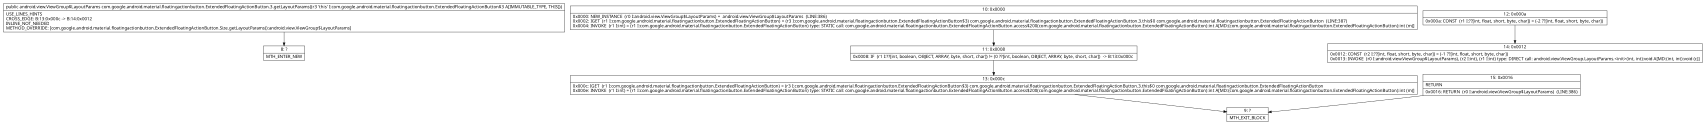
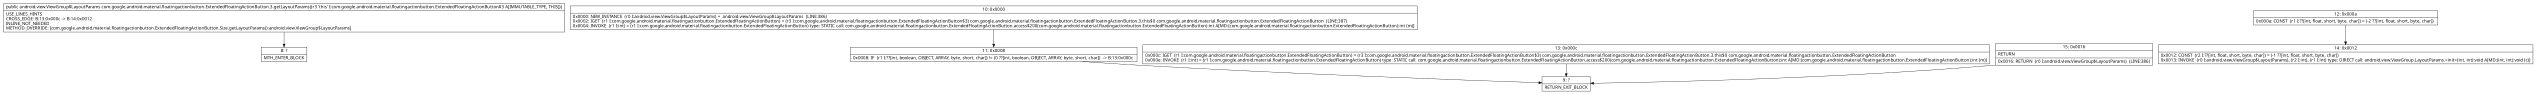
  digraph {
    fontname="Noto Sans"
    node [fontname="Noto Sans" shape=record]
    edge [fontname="Noto Sans"]
-   n1 [label="{8\:\ ?|MTH_ENTER_NEW\l}"]
+   n1 [label="{8\:\ ?|MTH_ENTER_BLOCK\l}"]
    n2 [label="{10\:\ 0x0000|0x0000: NEW_INSTANCE  (r0 I:android.view.ViewGroup$LayoutParams) =  android.view.ViewGroup$LayoutParams  (LINE:386)\l0x0002: IGET  (r1 I:com.google.android.material.floatingactionbutton.ExtendedFloatingActionButton) = (r3 I:com.google.android.material.floatingactionbutton.ExtendedFloatingActionButton$3) com.google.android.material.floatingactionbutton.ExtendedFloatingActionButton.3.this$0 com.google.android.material.floatingactionbutton.ExtendedFloatingActionButton  (LINE:387)\l0x0004: INVOKE  (r1 I:int) = (r1 I:com.google.android.material.floatingactionbutton.ExtendedFloatingActionButton) type: STATIC call: com.google.android.material.floatingactionbutton.ExtendedFloatingActionButton.access$200(com.google.android.material.floatingactionbutton.ExtendedFloatingActionButton):int A[MD:(com.google.android.material.floatingactionbutton.ExtendedFloatingActionButton):int (m)]\l}"]
    n3 [label="{11\:\ 0x0008|0x0008: IF  (r1 I:??[int, boolean, OBJECT, ARRAY, byte, short, char]) != (0 ??[int, boolean, OBJECT, ARRAY, byte, short, char])  \-\> B:13:0x000c \l}"]
    n4 [label="{13\:\ 0x000c|0x000c: IGET  (r1 I:com.google.android.material.floatingactionbutton.ExtendedFloatingActionButton) = (r3 I:com.google.android.material.floatingactionbutton.ExtendedFloatingActionButton$3) com.google.android.material.floatingactionbutton.ExtendedFloatingActionButton.3.this$0 com.google.android.material.floatingactionbutton.ExtendedFloatingActionButton \l0x000e: INVOKE  (r1 I:int) = (r1 I:com.google.android.material.floatingactionbutton.ExtendedFloatingActionButton) type: STATIC call: com.google.android.material.floatingactionbutton.ExtendedFloatingActionButton.access$200(com.google.android.material.floatingactionbutton.ExtendedFloatingActionButton):int A[MD:(com.google.android.material.floatingactionbutton.ExtendedFloatingActionButton):int (m)]\l}"]
    n5 [label="{12\:\ 0x000a|0x000a: CONST  (r1 I:??[int, float, short, byte, char]) = (\-2 ??[int, float, short, byte, char]) \l}"]
    n6 [label="{14\:\ 0x0012|0x0012: CONST  (r2 I:??[int, float, short, byte, char]) = (\-1 ??[int, float, short, byte, char]) \l0x0013: INVOKE  (r0 I:android.view.ViewGroup$LayoutParams), (r2 I:int), (r1 I:int) type: DIRECT call: android.view.ViewGroup.LayoutParams.\<init\>(int, int):void A[MD:(int, int):void (c)]\l}"]
-   n7 [label="{9\:\ ?|MTH_EXIT_BLOCK\l}"]
+   n7 [label="{9\:\ ?|RETURN_EXIT_BLOCK\l}"]
    n8 [label="{15\:\ 0x0016|RETURN\l|0x0016: RETURN  (r0 I:android.view.ViewGroup$LayoutParams)  (LINE:386)\l}"]
    n9 [label="{public android.view.ViewGroup$LayoutParams com.google.android.material.floatingactionbutton.ExtendedFloatingActionButton.3.getLayoutParams((r3 'this' I:com.google.android.material.floatingactionbutton.ExtendedFloatingActionButton$3 A[IMMUTABLE_TYPE, THIS]))  | USE_LINES_HINTS\lCROSS_EDGE: B:13:0x000c \-\> B:14:0x0012\lINLINE_NOT_NEEDED\lMETHOD_OVERRIDE: [com.google.android.material.floatingactionbutton.ExtendedFloatingActionButton.Size.getLayoutParams():android.view.ViewGroup$LayoutParams]\l}"]
    n2 -> n3
-   n3 -> n4
+   n3 -> n7
    n4 -> n7
    n5 -> n6
    n8 -> n7
    n9 -> n1
  }
